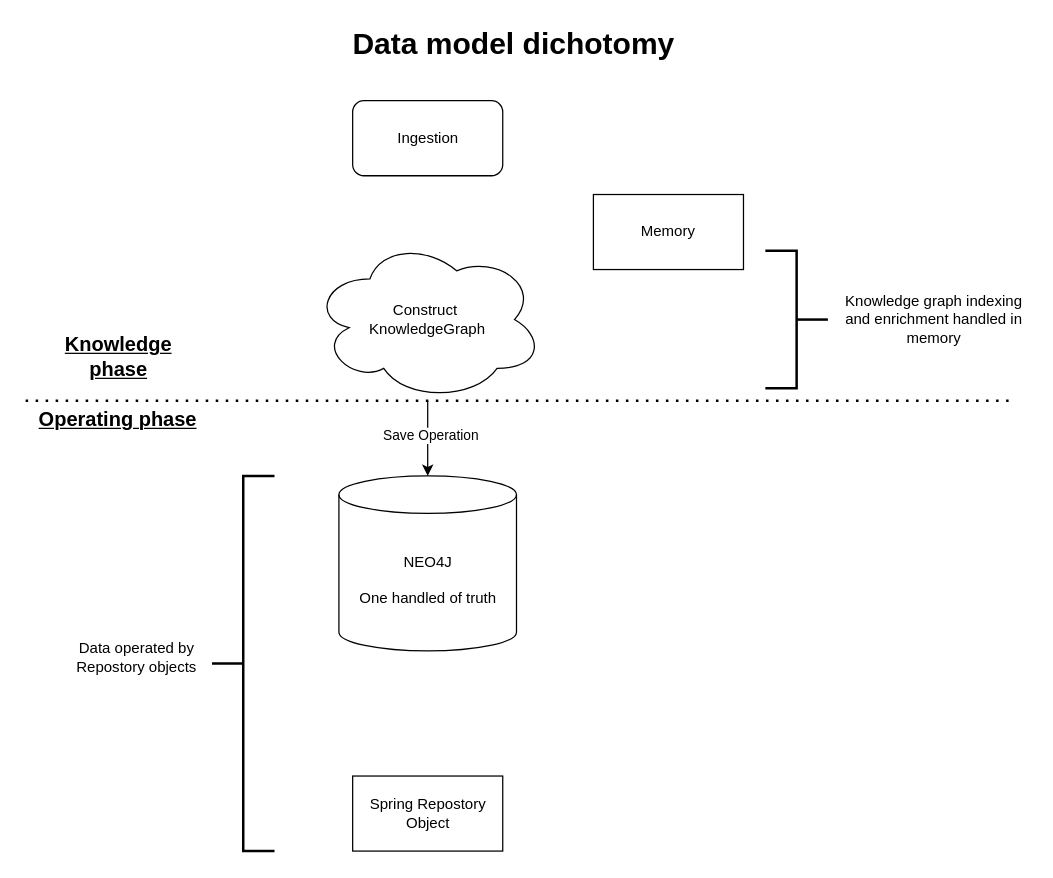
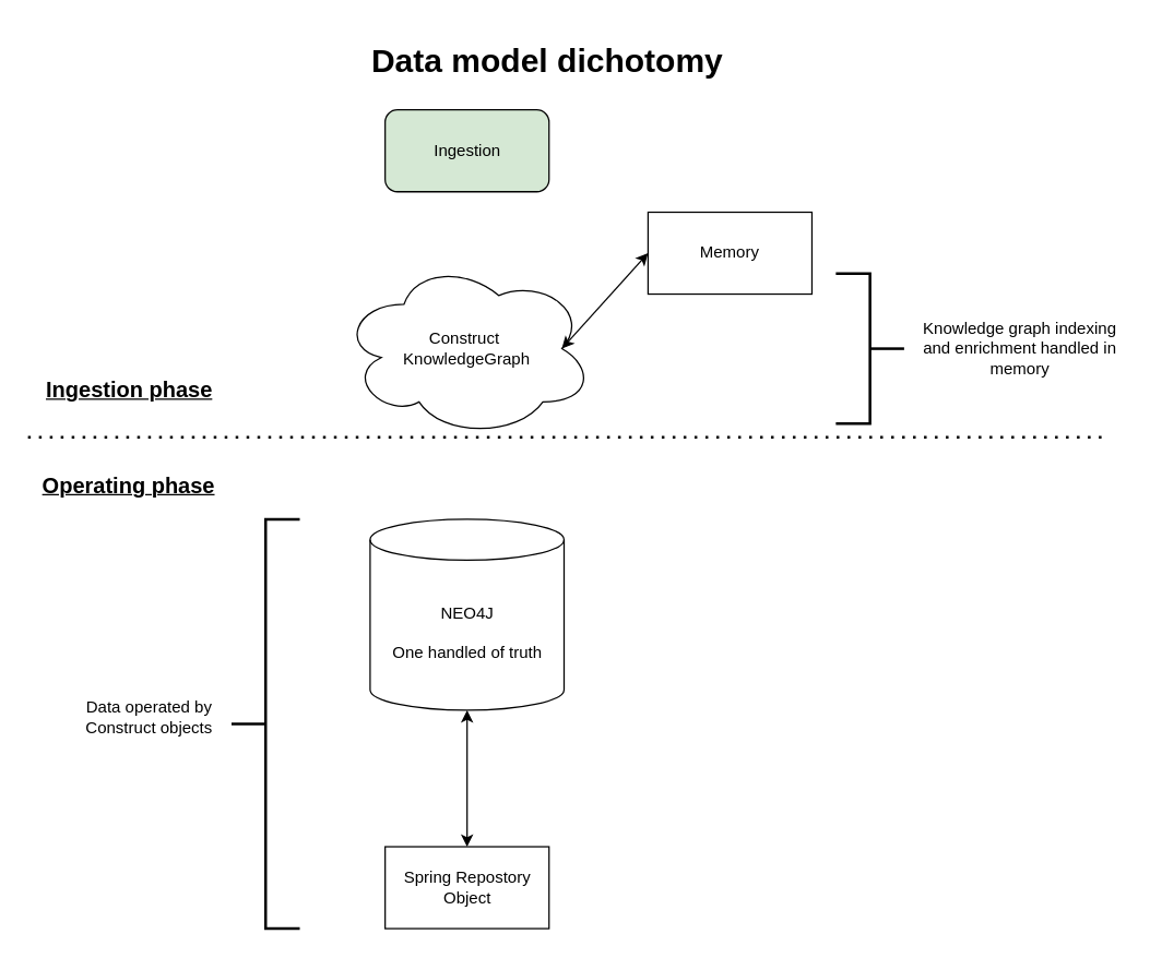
  <mxCell id="0" />
  <mxCell id="1" parent="0" />
  <mxCell id="2" value="NEO4J&lt;div&gt;&lt;br&gt;&lt;/div&gt;&lt;div&gt;One handled of truth&lt;/div&gt;" style="shape=cylinder3;whiteSpace=wrap;html=1;boundedLbl=1;backgroundOutline=1;size=15;" parent="1" vertex="1"><mxGeometry x="270.5" y="380" width="142" height="140" as="geometry" /></mxCell>
- <mxCell id="3" value="Ingestion" style="rounded=1;whiteSpace=wrap;html=1;" parent="1" vertex="1"><mxGeometry x="281.5" y="80" width="120" height="60" as="geometry" /></mxCell>
- <mxCell id="4" value="" style="edgeStyle=orthogonalEdgeStyle;rounded=0;orthogonalLoop=1;jettySize=auto;html=1;" parent="1" source="6" target="2" edge="1"><mxGeometry relative="1" as="geometry" /></mxCell>
- <mxCell id="5" value="Save Operation" style="edgeLabel;html=1;align=center;verticalAlign=middle;resizable=0;points=[];" parent="4" vertex="1" connectable="0"><mxGeometry x="-0.1" y="2" relative="1" as="geometry"><mxPoint as="offset" /></mxGeometry></mxCell>
+ <mxCell id="3" value="Ingestion" style="rounded=1;whiteSpace=wrap;html=1;fillColor=#d5e8d4;" parent="1" vertex="1"><mxGeometry x="281.5" y="80" width="120" height="60" as="geometry" /></mxCell>
  <mxCell id="6" value="Construct&amp;nbsp;&lt;div&gt;KnowledgeGraph&lt;/div&gt;" style="ellipse;shape=cloud;whiteSpace=wrap;html=1;" parent="1" vertex="1"><mxGeometry x="249" y="190" width="185" height="130" as="geometry" /></mxCell>
+ <mxCell id="7" value="" style="endArrow=classic;startArrow=classic;html=1;rounded=0;entryX=0.5;entryY=1;entryDx=0;entryDy=0;entryPerimeter=0;exitX=0.5;exitY=0;exitDx=0;exitDy=0;" parent="1" source="8" target="2" edge="1"><mxGeometry width="50" height="50" relative="1" as="geometry"><mxPoint x="340.5" y="600" as="sourcePoint" /><mxPoint x="340.5" y="550" as="targetPoint" /></mxGeometry></mxCell>
  <mxCell id="8" value="Spring Repostory Object" style="rounded=0;whiteSpace=wrap;html=1;" parent="1" vertex="1"><mxGeometry x="281.5" y="620" width="120" height="60" as="geometry" /></mxCell>
- <mxCell id="9" value="Data operated by Repostory objects" style="text;html=1;align=center;verticalAlign=middle;whiteSpace=wrap;rounded=0;" parent="1" vertex="1"><mxGeometry x="59" y="480" width="100" height="90" as="geometry" /></mxCell>
+ <mxCell id="9" value="Data operated by Construct objects" style="text;html=1;align=center;verticalAlign=middle;whiteSpace=wrap;rounded=0;" parent="1" vertex="1"><mxGeometry x="59" y="480" width="100" height="90" as="geometry" /></mxCell>
  <mxCell id="10" value="" style="strokeWidth=2;html=1;shape=mxgraph.flowchart.annotation_2;align=left;labelPosition=right;pointerEvents=1;" parent="1" vertex="1"><mxGeometry x="169" y="380" width="50" height="300" as="geometry" /></mxCell>
  <mxCell id="11" value="Memory" style="rounded=0;whiteSpace=wrap;html=1;" parent="1" vertex="1"><mxGeometry x="474" y="155" width="120" height="60" as="geometry" /></mxCell>
+ <mxCell id="12" value="" style="endArrow=classic;startArrow=classic;html=1;rounded=0;entryX=0.875;entryY=0.5;entryDx=0;entryDy=0;entryPerimeter=0;exitX=0;exitY=0.5;exitDx=0;exitDy=0;" parent="1" source="11" target="6" edge="1"><mxGeometry width="50" height="50" relative="1" as="geometry"><mxPoint x="651.5" y="146.5" as="sourcePoint" /><mxPoint x="653.25" y="30" as="targetPoint" /></mxGeometry></mxCell>
  <mxCell id="13" value="" style="strokeWidth=2;html=1;shape=mxgraph.flowchart.annotation_2;align=left;labelPosition=right;pointerEvents=1;rotation=-180;" parent="1" vertex="1"><mxGeometry x="611.5" y="200" width="50" height="110" as="geometry" /></mxCell>
  <mxCell id="14" value="Knowledge graph indexing and enrichment handled in memory" style="text;html=1;align=center;verticalAlign=middle;whiteSpace=wrap;rounded=0;" parent="1" vertex="1"><mxGeometry x="671.5" y="210" width="148.5" height="90" as="geometry" /></mxCell>
- <mxCell id="15" value="&lt;b&gt;&lt;font style=&quot;font-size: 24px;&quot;&gt;Data model dichotomy&lt;/font&gt;&lt;/b&gt;" style="text;html=1;align=center;verticalAlign=middle;whiteSpace=wrap;rounded=0;" parent="1" vertex="1"><mxGeometry x="277.5" y="20" width="265" height="30" as="geometry" /></mxCell>
+ <mxCell id="15" value="&lt;b&gt;&lt;font style=&quot;font-size: 24px;&quot;&gt;Data model dichotomy&lt;/font&gt;&lt;/b&gt;" style="text;html=1;align=center;verticalAlign=middle;whiteSpace=wrap;rounded=0;" parent="1" vertex="1"><mxGeometry x="267.5" y="30" width="265" height="30" as="geometry" /></mxCell>
  <mxCell id="16" value="" style="endArrow=none;dashed=1;html=1;dashPattern=1 3;strokeWidth=2;rounded=0;" parent="1" edge="1"><mxGeometry width="50" height="50" relative="1" as="geometry"><mxPoint x="20" y="320" as="sourcePoint" /><mxPoint x="810" y="320" as="targetPoint" /></mxGeometry></mxCell>
- <mxCell id="17" value="&lt;b&gt;&lt;u&gt;&lt;font style=&quot;font-size: 16px;&quot;&gt;Knowledge phase&lt;/font&gt;&lt;/u&gt;&lt;/b&gt;" style="text;html=1;align=center;verticalAlign=middle;whiteSpace=wrap;rounded=0;" parent="1" vertex="1"><mxGeometry x="29" y="270" width="131" height="30" as="geometry" /></mxCell>
- <mxCell id="18" value="&lt;b&gt;&lt;u&gt;&lt;font style=&quot;font-size: 16px;&quot;&gt;Operating phase&lt;/font&gt;&lt;/u&gt;&lt;/b&gt;" style="text;html=1;align=center;verticalAlign=middle;whiteSpace=wrap;rounded=0;" parent="1" vertex="1"><mxGeometry x="29" y="320" width="130" height="30" as="geometry" /></mxCell>
+ <mxCell id="17" value="&lt;b&gt;&lt;u&gt;&lt;font style=&quot;font-size: 16px;&quot;&gt;Ingestion phase&lt;/font&gt;&lt;/u&gt;&lt;/b&gt;" style="text;html=1;align=center;verticalAlign=middle;whiteSpace=wrap;rounded=0;" parent="1" vertex="1"><mxGeometry x="29" y="270" width="131" height="30" as="geometry" /></mxCell>
+ <mxCell id="18" value="&lt;b&gt;&lt;u&gt;&lt;font style=&quot;font-size: 16px;&quot;&gt;Operating phase&lt;/font&gt;&lt;/u&gt;&lt;/b&gt;" style="text;html=1;align=center;verticalAlign=middle;whiteSpace=wrap;rounded=0;" parent="1" vertex="1"><mxGeometry x="29" y="340" width="130" height="30" as="geometry" /></mxCell>
